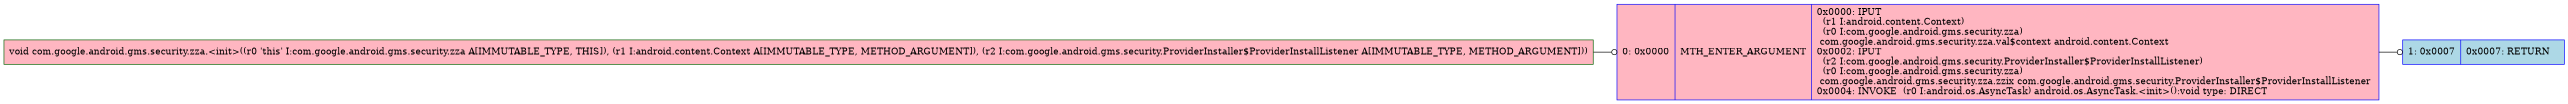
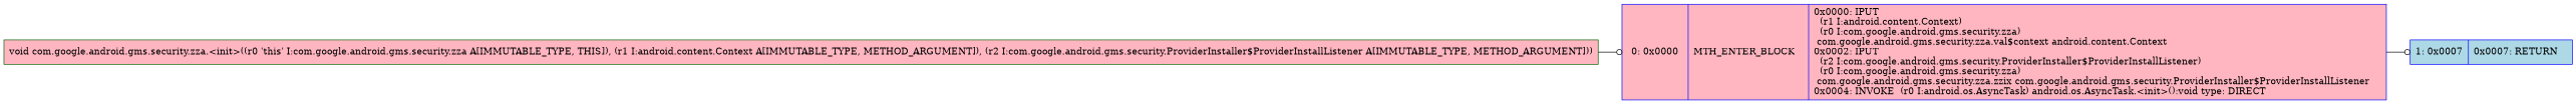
  digraph {
    rankdir=LR
    node [shape=record style=filled fillcolor=lightpink color=blue]
    edge [arrowhead=odot]
-   n1 [label="{0\:\ 0x0000|MTH_ENTER_ARGUMENT\l|0x0000: IPUT  \l  (r1 I:android.content.Context)\l  (r0 I:com.google.android.gms.security.zza)\l com.google.android.gms.security.zza.val$context android.content.Context \l0x0002: IPUT  \l  (r2 I:com.google.android.gms.security.ProviderInstaller$ProviderInstallListener)\l  (r0 I:com.google.android.gms.security.zza)\l com.google.android.gms.security.zza.zzix com.google.android.gms.security.ProviderInstaller$ProviderInstallListener \l0x0004: INVOKE  (r0 I:android.os.AsyncTask) android.os.AsyncTask.\<init\>():void type: DIRECT \l}"]
+   n1 [label="{0\:\ 0x0000|MTH_ENTER_BLOCK\l|0x0000: IPUT  \l  (r1 I:android.content.Context)\l  (r0 I:com.google.android.gms.security.zza)\l com.google.android.gms.security.zza.val$context android.content.Context \l0x0002: IPUT  \l  (r2 I:com.google.android.gms.security.ProviderInstaller$ProviderInstallListener)\l  (r0 I:com.google.android.gms.security.zza)\l com.google.android.gms.security.zza.zzix com.google.android.gms.security.ProviderInstaller$ProviderInstallListener \l0x0004: INVOKE  (r0 I:android.os.AsyncTask) android.os.AsyncTask.\<init\>():void type: DIRECT \l}"]
    n2 [label="{1\:\ 0x0007|0x0007: RETURN   \l}" fillcolor=lightblue]
    n3 [label="{void com.google.android.gms.security.zza.\<init\>((r0 'this' I:com.google.android.gms.security.zza A[IMMUTABLE_TYPE, THIS]), (r1 I:android.content.Context A[IMMUTABLE_TYPE, METHOD_ARGUMENT]), (r2 I:com.google.android.gms.security.ProviderInstaller$ProviderInstallListener A[IMMUTABLE_TYPE, METHOD_ARGUMENT])) }" color=darkgreen]
    n1 -> n2
    n3 -> n1
  }
